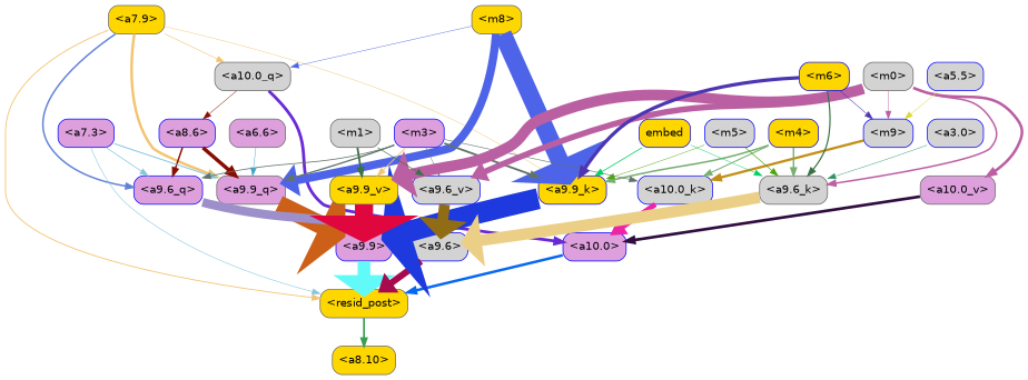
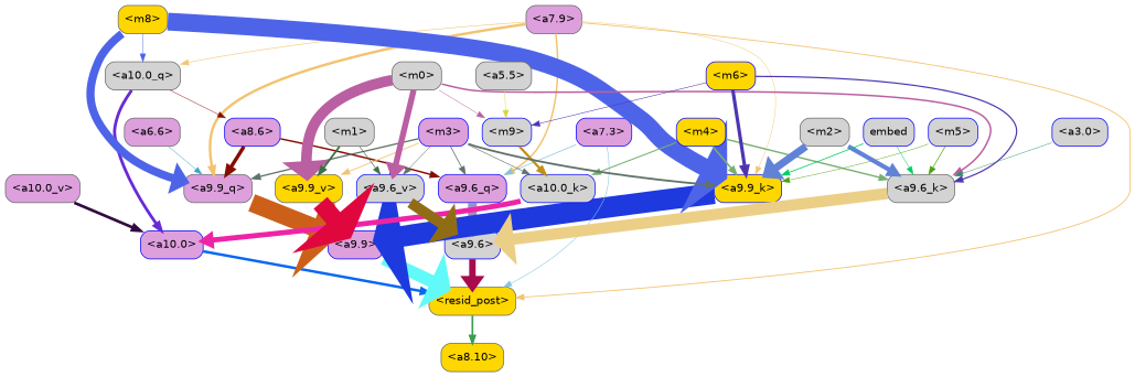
  strict digraph {
    splines=true
    node [color=blue fillcolor=lightgrey fontname=Helvetica shape=box style="filled, rounded"]
    edge [color="#f3c370" penwidth=0.6]
    "<a10.0>" [fillcolor=plum]
    "<resid_post>" [color=gray40 fillcolor=gold]
    "<a8.10>" [color=gray40 fillcolor=gold]
    "<a9.9>" [fillcolor=plum]
    "<a9.6>"
-   "<a7.9>" [color=gray40 fillcolor=gold]
+   "<a7.9>" [color=gray40 fillcolor=plum]
    "<a10.0_q>" [color=gray40]
    "<a9.9_q>" [color=gray40 fillcolor=plum]
    "<a9.6_q>" [fillcolor=plum]
    "<a9.9_k>" [fillcolor=gold]
    "<a8.6>" [fillcolor=plum]
    "<a7.3>" [fillcolor=plum]
    "<a10.0_k>"
    "<a10.0_v>" [color=gray40 fillcolor=plum]
    "<m8>" [color=gray40 fillcolor=gold]
    "<m9>"
    "<m4>" [fillcolor=gold]
    "<a9.6_k>" [color=gray40]
    "<m3>" [fillcolor=plum]
    "<a9.9_v>" [color=gray40 fillcolor=gold]
    "<a9.6_v>"
    "<m0>" [color=gray40]
    "<m6>" [fillcolor=gold]
-   "<a5.5>"
+   "<a5.5>" [color=gray40]
    "<a6.6>" [color=gray40 fillcolor=plum]
    "<m5>"
-   embed [fillcolor=gold]
+   "<m2>" [color=gray40]
+   embed
    "<a3.0>"
    "<m1>" [color=gray40]
    "<a10.0>" -> "<resid_post>" [color="#0767f2" penwidth=3.4253244400024414]
    "<resid_post>" -> "<a8.10>" [color="#3b9d51" penwidth=2.3390636444091797]
    "<a9.9>" -> "<resid_post>" [color="#61faf8" penwidth=16.05378818511963]
    "<a9.6>" -> "<resid_post>" [color="#a70a4d" penwidth=8.33797836303711]
    "<a7.9>" -> "<resid_post>" [penwidth=1.1926651000976562]
    "<a7.9>" -> "<a10.0_q>" [penwidth=0.7811813354492188]
    "<a7.9>" -> "<a9.9_q>" [penwidth=3.33896541595459]
-   "<a7.9>" -> "<a9.6_q>" [color="#6282d8" penwidth=2.0531044006347656]
+   "<a7.9>" -> "<a9.6_q>" [penwidth=2.0531044006347656]
    "<a7.9>" -> "<a9.9_k>"
    "<a10.0_q>" -> "<a10.0>" [color="#692ad6" penwidth=3.861766815185547]
    "<a10.0_q>" -> "<a8.6>" [color="#870c01"]
    "<a9.9_q>" -> "<a9.9>" [color="#cc6019" penwidth=23.20368194580078]
    "<a9.6_q>" -> "<a9.6>" [color="#9d90ca" penwidth=11.181507110595703]
    "<a9.9_k>" -> "<a9.9>" [color="#1e39de" penwidth=26.641464233398438]
    "<a8.6>" -> "<a9.9_q>" [color="#870c01" penwidth=4.681654930114746]
    "<a8.6>" -> "<a9.6_q>" [color="#870c01" penwidth=2.0046749114990234]
    "<a7.3>" -> "<resid_post>" [color="#85c4de" penwidth=0.7339706420898438]
-   "<a7.3>" -> "<a9.9_q>" [color="#85c4de" penwidth=1.3609809875488281]
    "<a7.3>" -> "<a9.6_q>" [color="#85c4de" penwidth=0.9587650299072266]
    "<a10.0_k>" -> "<a10.0>" [color="#ee24a6" penwidth=6.691814422607422]
    "<a10.0_v>" -> "<a10.0>" [color="#300c3f" penwidth=3.703948974609375]
    "<m8>" -> "<a10.0_q>" [color="#4e64e8"]
    "<m8>" -> "<a9.9_q>" [color="#4e64e8" penwidth=10.407995223999023]
    "<m8>" -> "<a9.9_k>" [color="#4e64e8" penwidth=22.67278480529785]
    "<m9>" -> "<a10.0_k>" [color="#c28f17" penwidth=3.1536026000976562]
    "<m4>" -> "<a9.9_k>" [color="#77af72" penwidth=2.1296005249023438]
    "<m4>" -> "<a10.0_k>" [color="#77af72" penwidth=1.4532089233398438]
    "<m4>" -> "<a9.6_k>" [color="#77af72" penwidth=1.93524169921875]
    "<a9.6_k>" -> "<a9.6>" [color="#eccf86" penwidth=14.532459259033203]
    "<m3>" -> "<a9.9_q>" [color="#617369" penwidth=1.8098411560058594]
    "<m3>" -> "<a9.6_q>" [color="#617369" penwidth=1.0731983184814453]
    "<m3>" -> "<a9.9_k>" [color="#617369" penwidth=2.538074493408203]
    "<m3>" -> "<a10.0_k>" [color="#617369" penwidth=0.8012542724609375]
    "<m3>" -> "<a9.9_v>" [penwidth=1.1908531188964844]
    "<m3>" -> "<a9.6_v>" [color="#617369"]
    "<a9.9_v>" -> "<a9.9>" [color="#df073e" penwidth=23.02225112915039]
    "<a9.6_v>" -> "<a9.6>" [color="#906d15" penwidth=13.634431838989258]
-   "<m0>" -> "<a10.0_v>" [color="#ba5fa2" penwidth=3.520832061767578]
    "<m0>" -> "<m9>" [color="#ba5fa2"]
    "<m0>" -> "<a9.6_k>" [color="#ba5fa2" penwidth=2.0742149353027344]
    "<m0>" -> "<a9.9_v>" [color="#ba5fa2" penwidth=13.6649169921875]
    "<m0>" -> "<a9.6_v>" [color="#ba5fa2" penwidth=7.575786590576172]
    "<m6>" -> "<a9.9_k>" [color="#4d35b1" penwidth=4.405937194824219]
    "<m6>" -> "<m9>" [color="#4d35b1" penwidth=0.7276992797851562]
-   "<m6>" -> "<a9.6_k>" [color="#3a7045" penwidth=1.6540985107421875]
+   "<m6>" -> "<a9.6_k>" [color="#4d35b1" penwidth=1.6540985107421875]
    "<a5.5>" -> "<m9>" [color="#d7d83a"]
    "<a6.6>" -> "<a9.9_q>" [color="#40a3c8"]
    "<m5>" -> "<a9.9_k>" [color="#4da30f"]
    "<m5>" -> "<a9.6_k>" [color="#4da30f" penwidth=0.9087238311767578]
+   "<m2>" -> "<a9.9_k>" [color="#6282d8" penwidth=9.546476364135742]
+   "<m2>" -> "<a9.6_k>" [color="#6282d8" penwidth=5.765581130981445]
    embed -> "<a9.9_k>" [color="#02ce62" penwidth=1.044057846069336]
    embed -> "<a9.6_k>" [color="#02ce62"]
    "<a3.0>" -> "<a9.6_k>" [color="#2b9165"]
    "<m1>" -> "<a9.9_v>" [color="#3a7045" penwidth=2.484710693359375]
    "<m1>" -> "<a9.6_v>" [color="#3a7045" penwidth=0.8296928405761719]
  }
